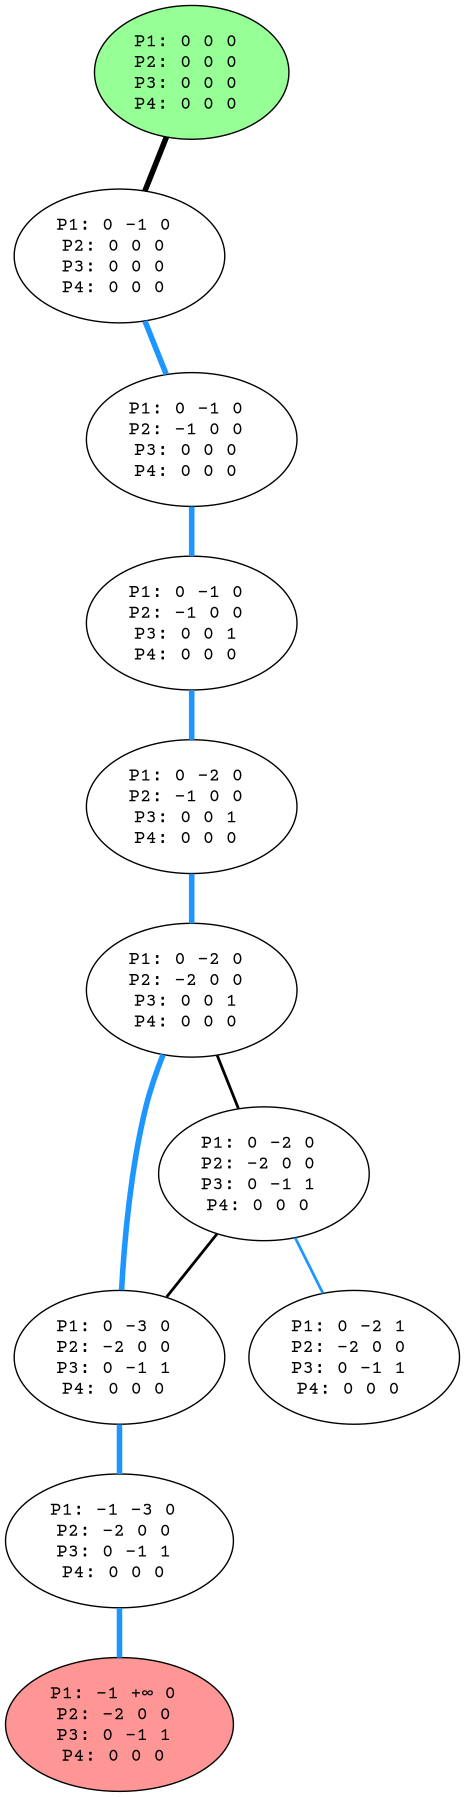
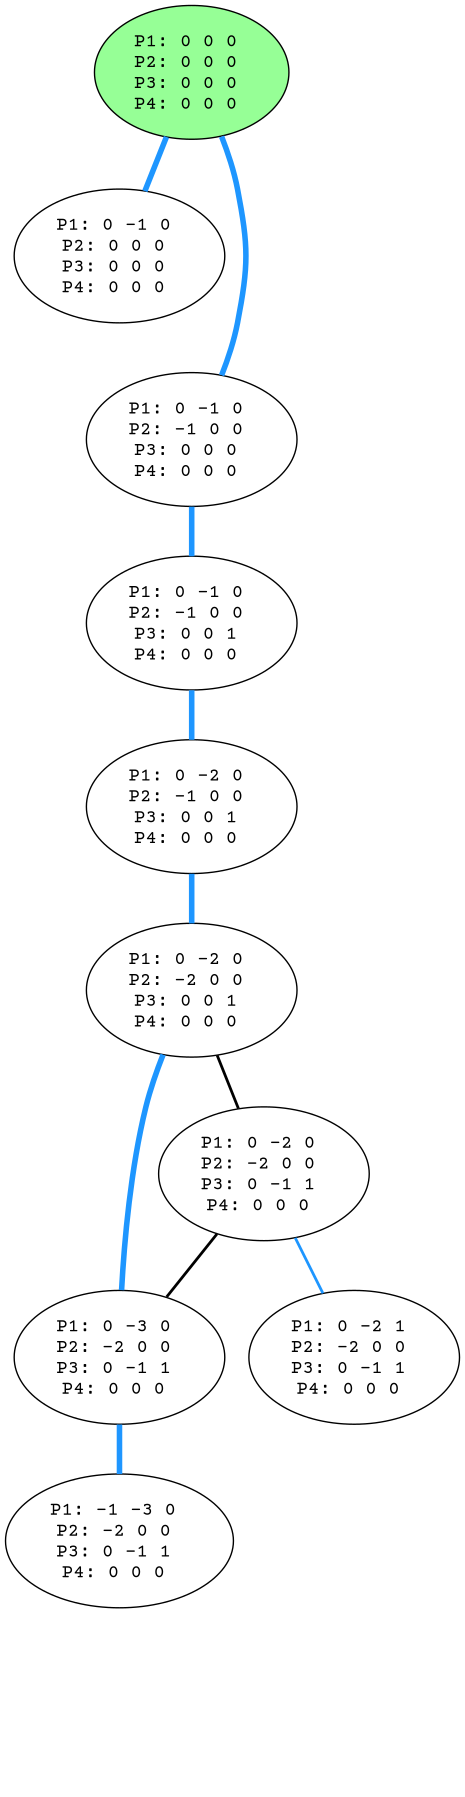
  graph {
    color=black
    fontname="Courier Prime"
    node [fontname="Courier Prime"]
    edge [color="#1E96FF" fontname="Courier Prime" penwidth=4.0 style=bold]
    n1 [fillcolor="#96FF96" label="P1: 0 0 0 \nP2: 0 0 0 \nP3: 0 0 0 \nP4: 0 0 0 \n" style=filled]
    n2 [label="P1: 0 -1 0 \nP2: 0 0 0 \nP3: 0 0 0 \nP4: 0 0 0 \n"]
    n3 [label="P1: 0 -1 0 \nP2: -1 0 0 \nP3: 0 0 0 \nP4: 0 0 0 \n"]
    n4 [label="P1: 0 -1 0 \nP2: -1 0 0 \nP3: 0 0 1 \nP4: 0 0 0 \n"]
    n5 [label="P1: 0 -2 0 \nP2: -1 0 0 \nP3: 0 0 1 \nP4: 0 0 0 \n"]
    n6 [label="P1: 0 -2 0 \nP2: -2 0 0 \nP3: 0 0 1 \nP4: 0 0 0 \n"]
    n7 [label="P1: 0 -2 0 \nP2: -2 0 0 \nP3: 0 -1 1 \nP4: 0 0 0 \n"]
    n8 [label="P1: 0 -3 0 \nP2: -2 0 0 \nP3: 0 -1 1 \nP4: 0 0 0 \n"]
    n9 [label="P1: 0 -2 1 \nP2: -2 0 0 \nP3: 0 -1 1 \nP4: 0 0 0 \n"]
    n10 [label="P1: -1 -3 0 \nP2: -2 0 0 \nP3: 0 -1 1 \nP4: 0 0 0 \n"]
-   n11 [fillcolor="#FF9696" label="P1: -1 +∞ 0 \nP2: -2 0 0 \nP3: 0 -1 1 \nP4: 0 0 0 \n" style=filled]
-   n1 -- n2 [color=black]
-   n2 -- n3
+   n1 -- n2
+   n1 -- n3
    n3 -- n4
    n4 -- n5
    n5 -- n6
    n6 -- n7 [color=black penwidth=""]
    n6 -- n8
    n7 -- n8 [color=black penwidth=""]
    n7 -- n9 [penwidth=""]
    n8 -- n10
-   n10 -- n11
  }
